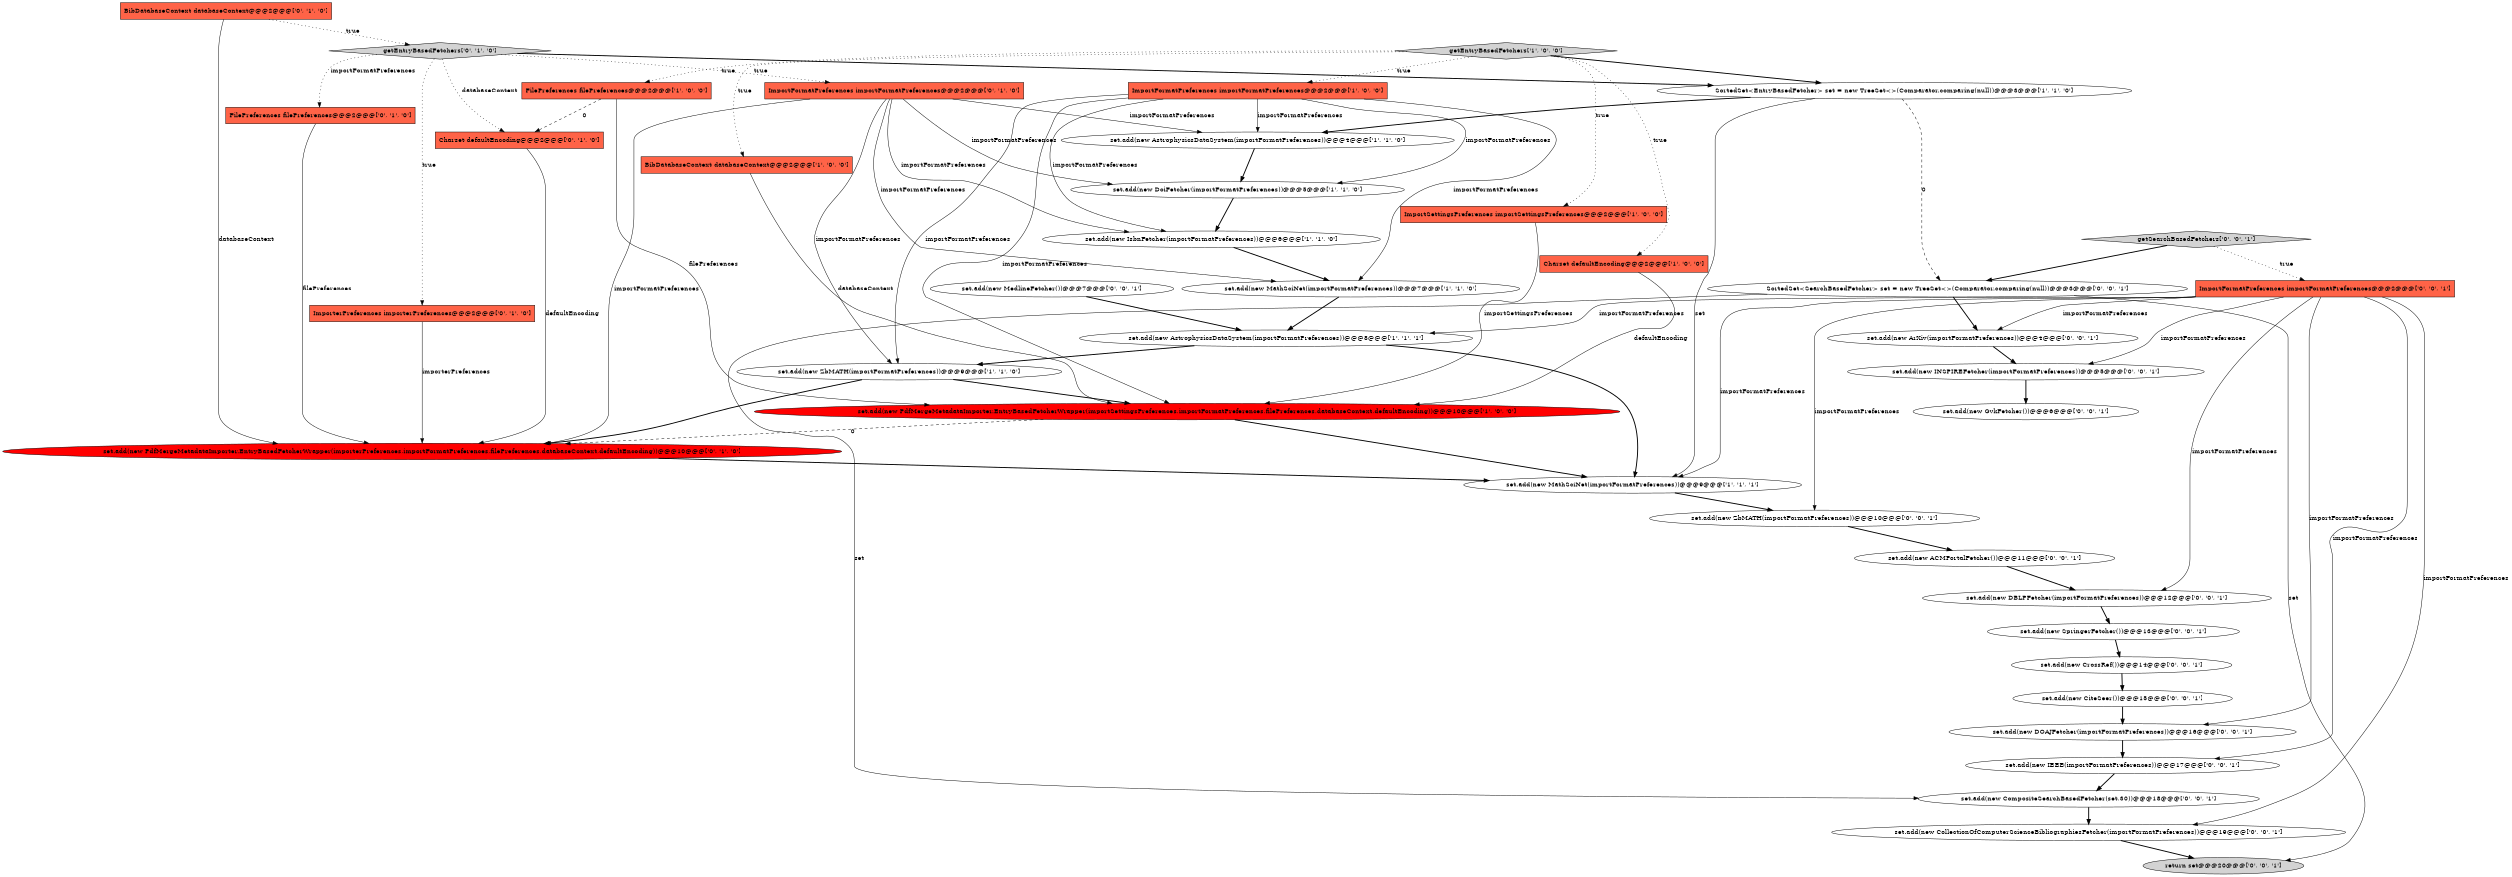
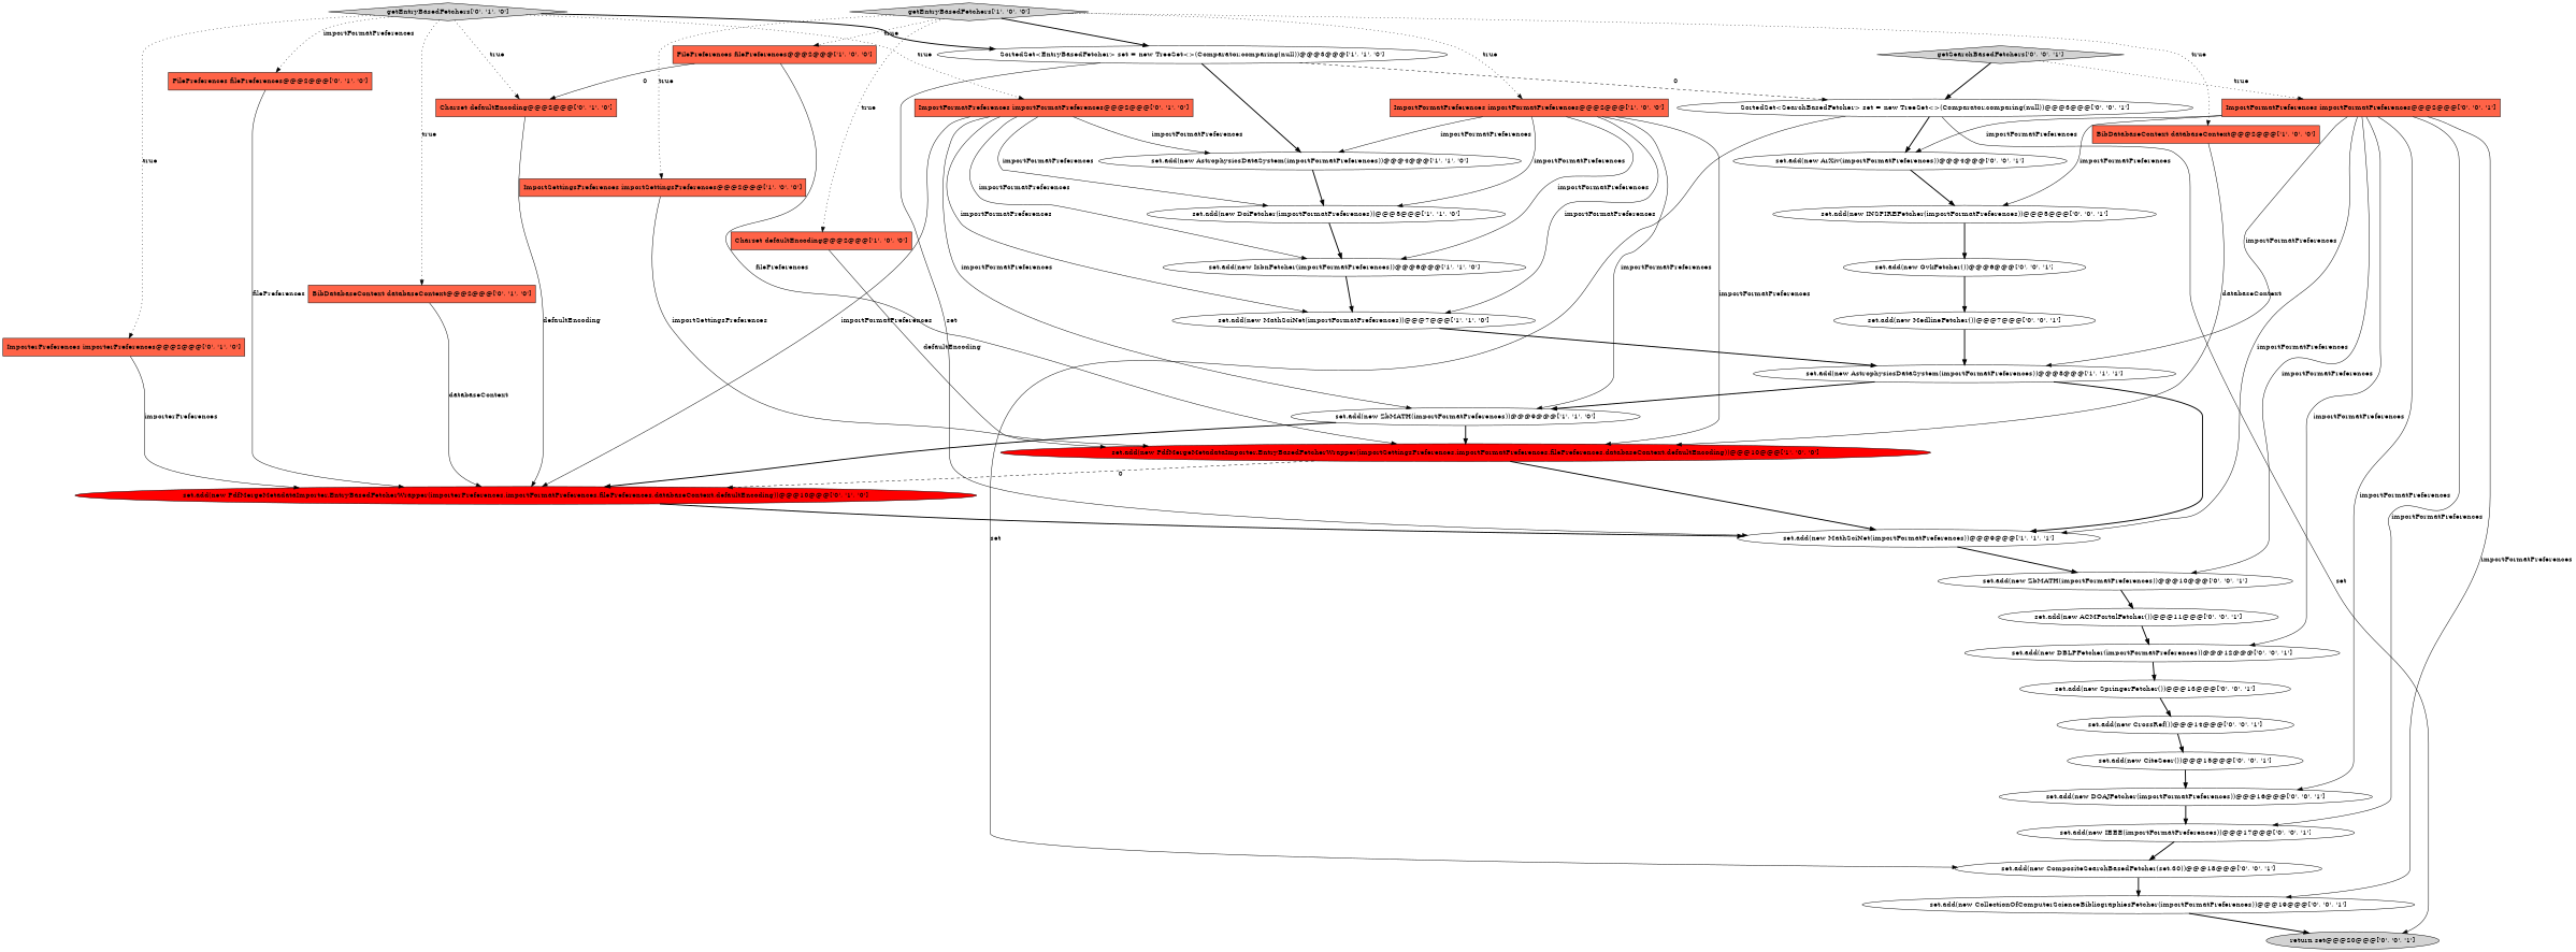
  digraph {
    node [fillcolor=white shape=ellipse style=filled]
    edge [style=solid]
    n1 [label="SortedSet<EntryBasedFetcher> set = new TreeSet<>(Comparator.comparing(null))@@@3@@@['1', '1', '0']"]
    n2 [label="set.add(new MathSciNet(importFormatPreferences))@@@9@@@['1', '1', '1']"]
    n3 [label="SortedSet<SearchBasedFetcher> set = new TreeSet<>(Comparator.comparing(null))@@@3@@@['0', '0', '1']"]
    n4 [label="set.add(new AstrophysicsDataSystem(importFormatPreferences))@@@4@@@['1', '1', '0']"]
    n5 [label="set.add(new ZbMATH(importFormatPreferences))@@@10@@@['0', '0', '1']"]
    n6 [label="set.add(new CompositeSearchBasedFetcher(set,30))@@@18@@@['0', '0', '1']"]
    n7 [label="set.add(new ArXiv(importFormatPreferences))@@@4@@@['0', '0', '1']"]
    n8 [fillcolor=lightgray label="return set@@@20@@@['0', '0', '1']"]
    n9 [label="set.add(new DoiFetcher(importFormatPreferences))@@@5@@@['1', '1', '0']"]
    n10 [label="set.add(new MedlineFetcher())@@@7@@@['0', '0', '1']"]
    n11 [label="set.add(new AstrophysicsDataSystem(importFormatPreferences))@@@8@@@['1', '1', '1']"]
    n12 [label="set.add(new ZbMATH(importFormatPreferences))@@@9@@@['1', '1', '0']"]
    n13 [fillcolor=tomato label="FilePreferences filePreferences@@@2@@@['0', '1', '0']" shape=box]
    n14 [fillcolor=red label="set.add(new PdfMergeMetadataImporter.EntryBasedFetcherWrapper(importerPreferences,importFormatPreferences,filePreferences,databaseContext,defaultEncoding))@@@10@@@['0', '1', '0']"]
    n15 [label="set.add(new ACMPortalFetcher())@@@11@@@['0', '0', '1']"]
    n16 [fillcolor=tomato label="ImportFormatPreferences importFormatPreferences@@@2@@@['0', '1', '0']" shape=box]
    n17 [label="set.add(new MathSciNet(importFormatPreferences))@@@7@@@['1', '1', '0']"]
    n18 [label="set.add(new IsbnFetcher(importFormatPreferences))@@@6@@@['1', '1', '0']"]
    n19 [fillcolor=red label="set.add(new PdfMergeMetadataImporter.EntryBasedFetcherWrapper(importSettingsPreferences,importFormatPreferences,filePreferences,databaseContext,defaultEncoding))@@@10@@@['1', '0', '0']"]
    n20 [fillcolor=tomato label="FilePreferences filePreferences@@@2@@@['1', '0', '0']" shape=box]
    n21 [fillcolor=tomato label="Charset defaultEncoding@@@2@@@['0', '1', '0']" shape=box]
    n22 [label="set.add(new DBLPFetcher(importFormatPreferences))@@@12@@@['0', '0', '1']"]
    n23 [label="set.add(new INSPIREFetcher(importFormatPreferences))@@@5@@@['0', '0', '1']"]
    n24 [label="set.add(new GvkFetcher())@@@6@@@['0', '0', '1']"]
    n25 [label="set.add(new CiteSeer())@@@15@@@['0', '0', '1']"]
    n26 [label="set.add(new DOAJFetcher(importFormatPreferences))@@@16@@@['0', '0', '1']"]
    n27 [label="set.add(new IEEE(importFormatPreferences))@@@17@@@['0', '0', '1']"]
    n28 [label="set.add(new CollectionOfComputerScienceBibliographiesFetcher(importFormatPreferences))@@@19@@@['0', '0', '1']"]
    n29 [label="set.add(new SpringerFetcher())@@@13@@@['0', '0', '1']"]
    n30 [label="set.add(new CrossRef())@@@14@@@['0', '0', '1']"]
    n31 [fillcolor=tomato label="BibDatabaseContext databaseContext@@@2@@@['1', '0', '0']" shape=box]
    n32 [fillcolor=lightgray label="getEntryBasedFetchers['0', '1', '0']" shape=diamond]
    n33 [fillcolor=tomato label="BibDatabaseContext databaseContext@@@2@@@['0', '1', '0']" shape=box]
    n34 [fillcolor=tomato label="ImporterPreferences importerPreferences@@@2@@@['0', '1', '0']" shape=box]
    n35 [fillcolor=tomato label="ImportSettingsPreferences importSettingsPreferences@@@2@@@['1', '0', '0']" shape=box]
    n36 [fillcolor=tomato label="Charset defaultEncoding@@@2@@@['1', '0', '0']" shape=box]
    n37 [fillcolor=tomato label="ImportFormatPreferences importFormatPreferences@@@2@@@['1', '0', '0']" shape=box]
    n38 [fillcolor=tomato label="ImportFormatPreferences importFormatPreferences@@@2@@@['0', '0', '1']" shape=box]
    n39 [fillcolor=lightgray label="getSearchBasedFetchers['0', '0', '1']" shape=diamond]
    n40 [fillcolor=lightgray label="getEntryBasedFetchers['1', '0', '0']" shape=diamond]
    n1 -> n2 [label=set]
    n1 -> n3 [label=0 style=dashed]
    n1 -> n4 [style=bold]
    n2 -> n5 [style=bold]
    n3 -> n6 [label=set]
    n3 -> n7 [style=bold]
    n3 -> n8 [label=set]
    n4 -> n9 [style=bold]
    n5 -> n15 [style=bold]
    n6 -> n28 [style=bold]
    n7 -> n23 [style=bold]
    n9 -> n18 [style=bold]
    n10 -> n11 [style=bold]
    n11 -> n2 [style=bold]
    n11 -> n12 [style=bold]
    n12 -> n14 [style=bold]
    n12 -> n19 [style=bold]
    n13 -> n14 [label=filePreferences]
    n14 -> n2 [style=bold]
    n15 -> n22 [style=bold]
    n16 -> n4 [label=importFormatPreferences]
    n16 -> n9 [label=importFormatPreferences]
    n16 -> n12 [label=importFormatPreferences]
    n16 -> n14 [label=importFormatPreferences]
    n16 -> n17 [label=importFormatPreferences]
    n16 -> n18 [label=importFormatPreferences]
    n17 -> n11 [style=bold]
    n18 -> n17 [style=bold]
    n19 -> n2 [style=bold]
    n19 -> n14 [label=0 style=dashed]
    n20 -> n19 [label=filePreferences]
-   n20 -> n21 [label=0 style=dashed]
+   n20 -> n21 [label=0]
    n21 -> n14 [label=defaultEncoding]
    n22 -> n29 [style=bold]
    n23 -> n24 [style=bold]
+   n24 -> n10 [style=bold]
    n25 -> n26 [style=bold]
    n26 -> n27 [style=bold]
    n27 -> n6 [style=bold]
    n28 -> n8 [style=bold]
    n29 -> n30 [style=bold]
    n30 -> n25 [style=bold]
    n31 -> n19 [label=databaseContext]
    n32 -> n1 [style=bold]
    n32 -> n13 [label=importFormatPreferences style=dotted]
    n32 -> n16 [label=true style=dotted]
-   n32 -> n21 [label=databaseContext style=dotted]
-   n33 -> n32 [label=true style=dotted]
+   n32 -> n21 [label=true style=dotted]
+   n32 -> n33 [label=true style=dotted]
    n32 -> n34 [label=true style=dotted]
    n33 -> n14 [label=databaseContext]
    n34 -> n14 [label=importerPreferences]
    n35 -> n19 [label=importSettingsPreferences]
    n36 -> n19 [label=defaultEncoding]
    n37 -> n4 [label=importFormatPreferences]
    n37 -> n9 [label=importFormatPreferences]
    n37 -> n12 [label=importFormatPreferences]
    n37 -> n17 [label=importFormatPreferences]
    n37 -> n18 [label=importFormatPreferences]
    n37 -> n19 [label=importFormatPreferences]
    n38 -> n2 [label=importFormatPreferences]
    n38 -> n5 [label=importFormatPreferences]
    n38 -> n7 [label=importFormatPreferences]
    n38 -> n11 [label=importFormatPreferences]
    n38 -> n22 [label=importFormatPreferences]
    n38 -> n23 [label=importFormatPreferences]
    n38 -> n26 [label=importFormatPreferences]
    n38 -> n27 [label=importFormatPreferences]
    n38 -> n28 [label=importFormatPreferences]
    n39 -> n3 [style=bold]
    n39 -> n38 [label=true style=dotted]
    n40 -> n1 [style=bold]
    n40 -> n20 [label=true style=dotted]
    n40 -> n31 [label=true style=dotted]
    n40 -> n35 [label=true style=dotted]
    n40 -> n36 [label=true style=dotted]
    n40 -> n37 [label=true style=dotted]
  }
